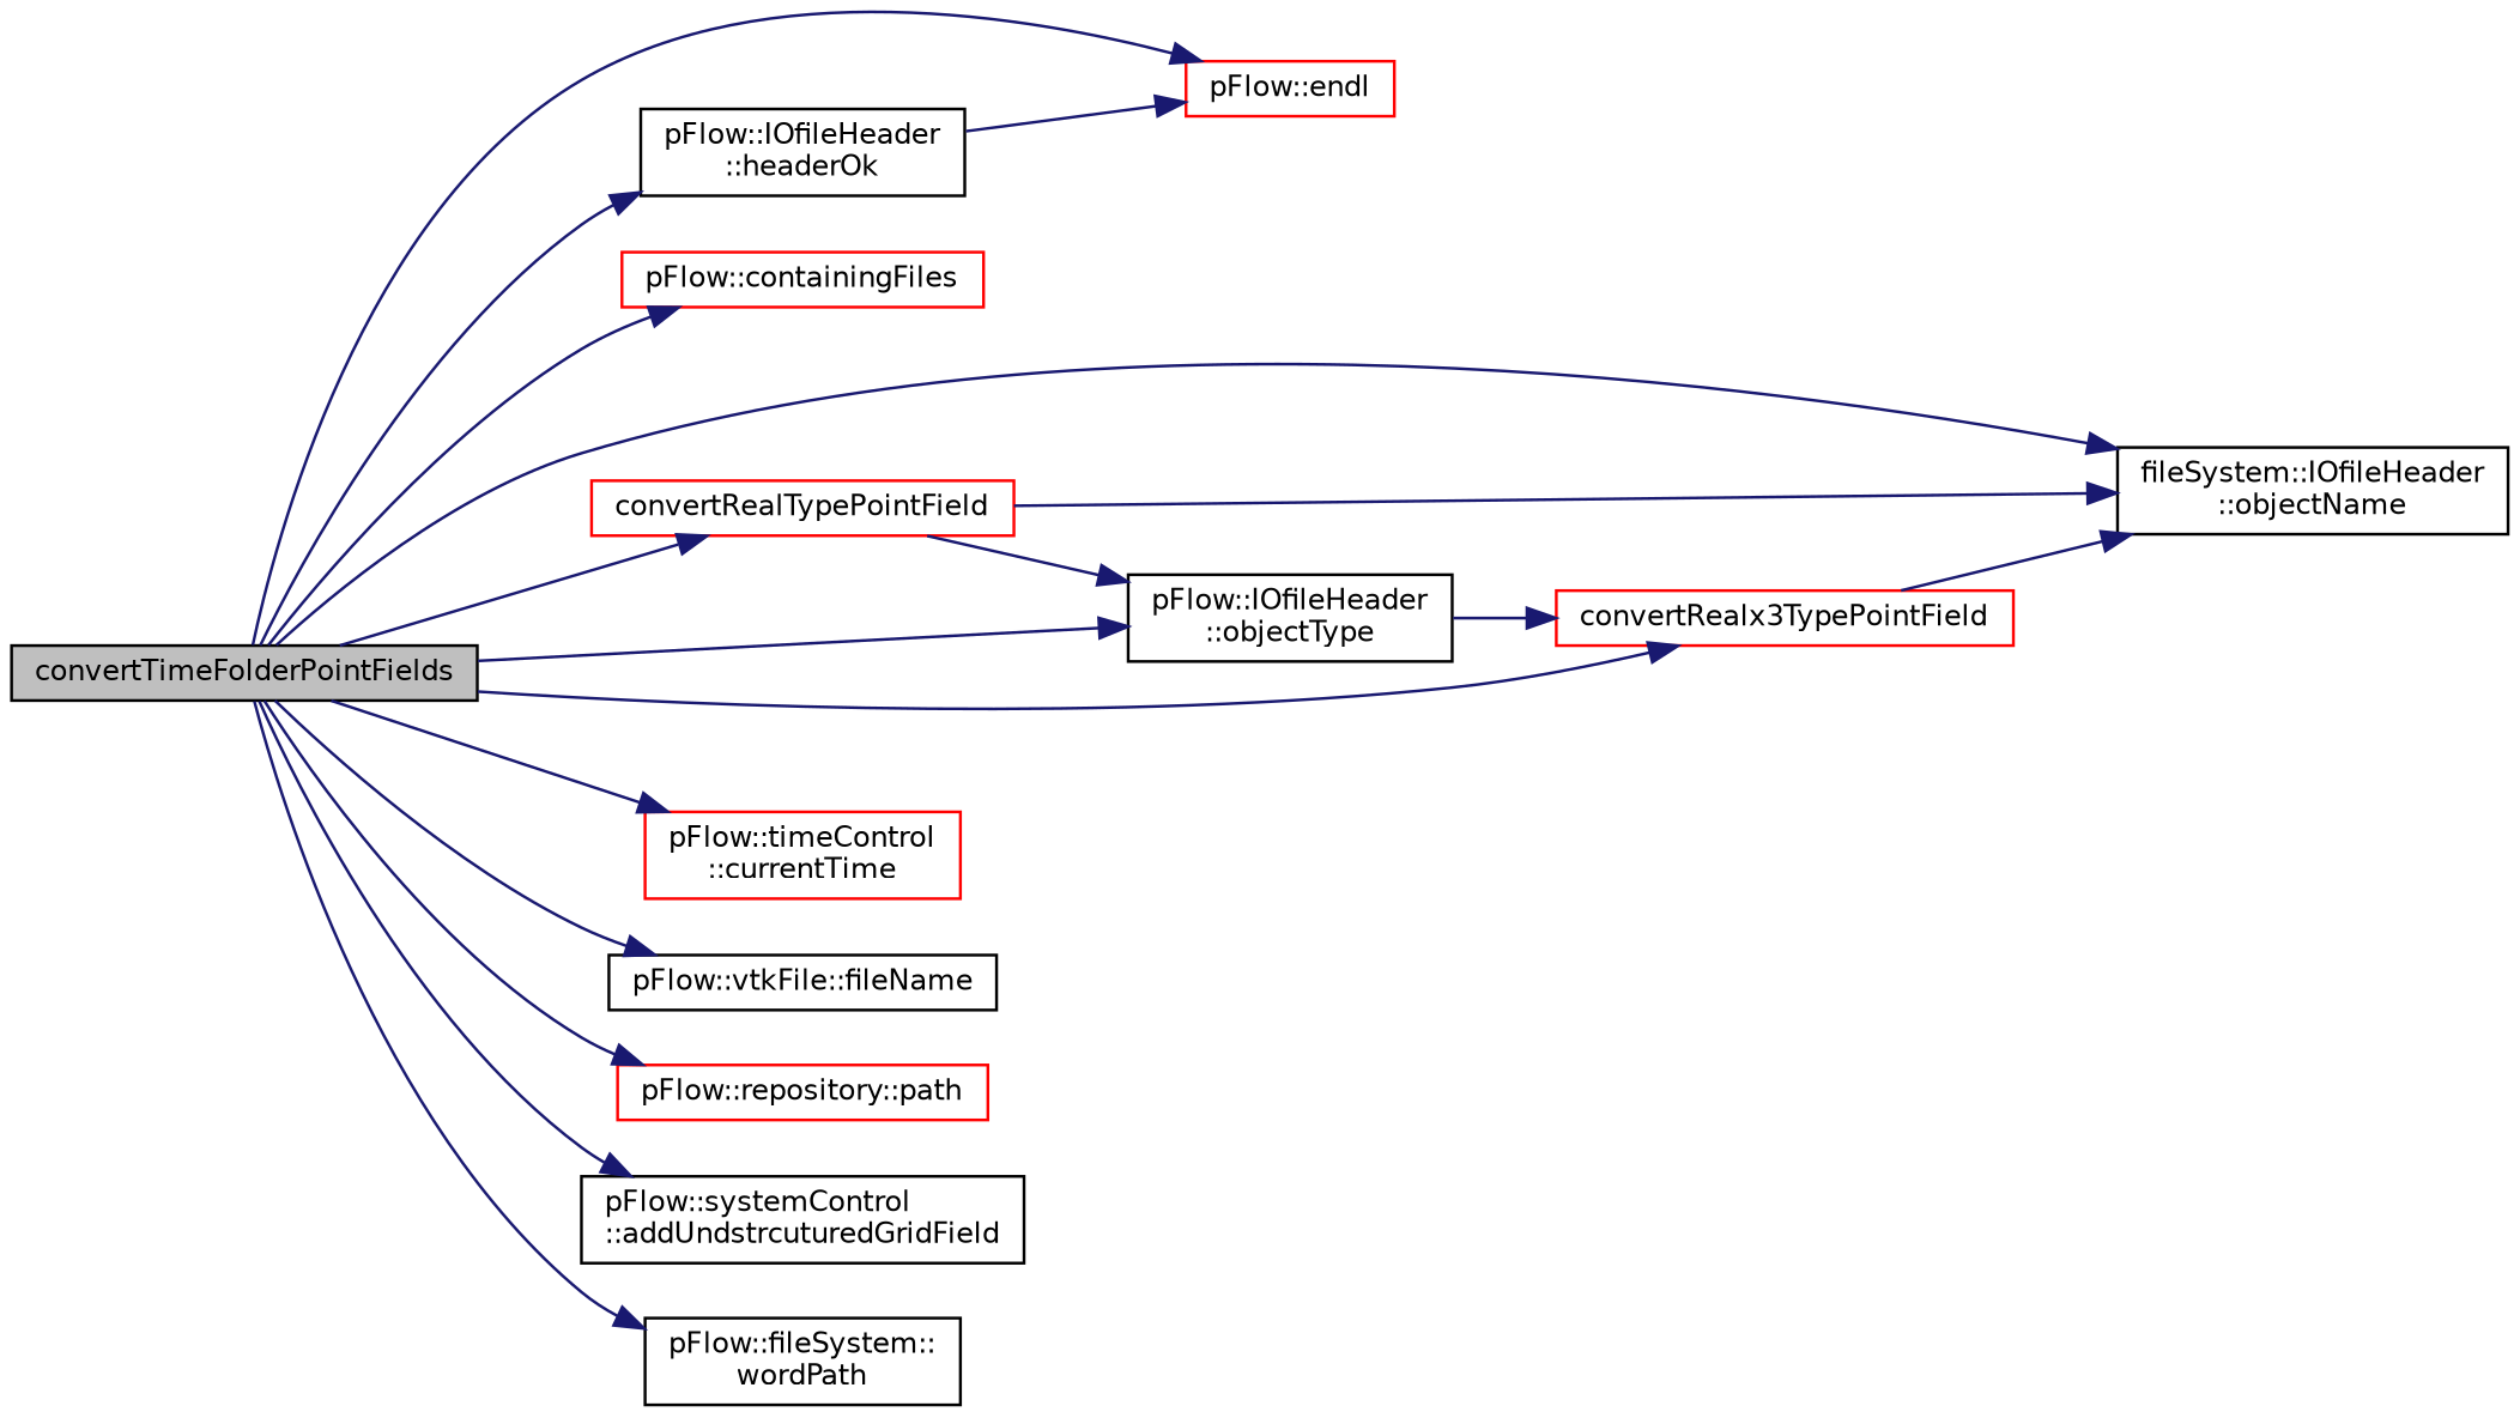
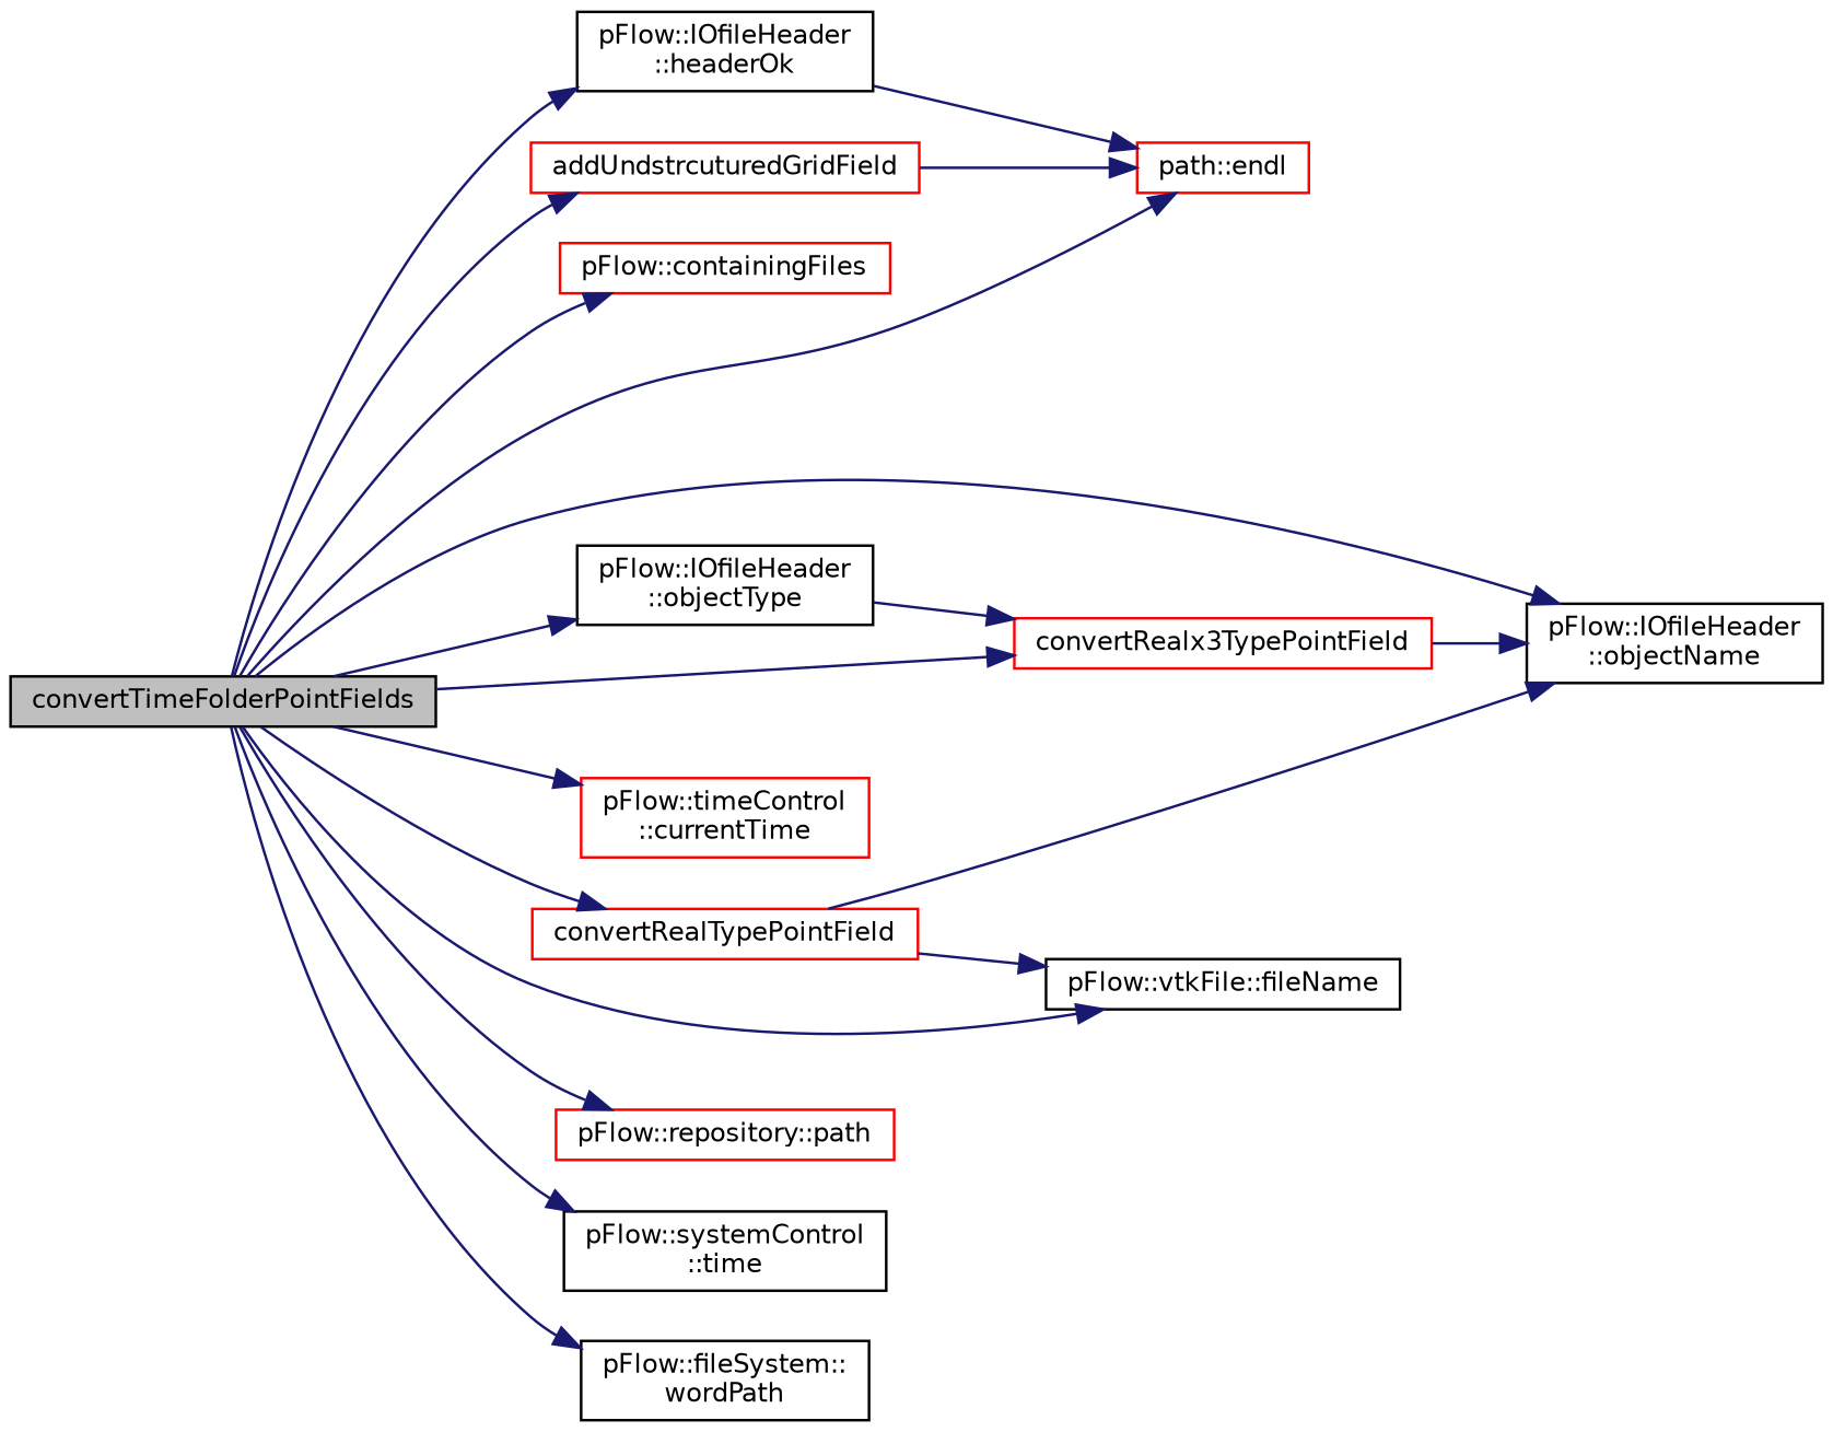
  digraph {
    rankdir=LR
    node [color=black fillcolor=white fontname=Helvetica fontsize=10 shape=record style=filled]
    edge [color=midnightblue fontname=Helvetica fontsize=10 labelfontname=Helvetica labelfontsize=10 style=solid]
    n1 [fillcolor=grey75 fontcolor=black height=0.2 label=convertTimeFolderPointFields width=0.4]
-   n3 [color=red height=0.2 label="pFlow::endl" width=0.4]
+   n2 [color=red height=0.2 label=addUndstrcuturedGridField width=0.4]
+   n3 [color=red height=0.2 label="path::endl" width=0.4]
    n4 [color=red height=0.2 label="pFlow::containingFiles" width=0.4]
    n5 [color=red height=0.2 label=convertRealTypePointField width=0.4]
-   n6 [height=0.2 label="fileSystem::IOfileHeader\l::objectName" width=0.4]
+   n6 [height=0.2 label="pFlow::IOfileHeader\l::objectName" width=0.4]
    n7 [height=0.2 label="pFlow::IOfileHeader\l::objectType" width=0.4]
    n8 [color=red height=0.2 label=convertRealx3TypePointField width=0.4]
    n9 [color=red height=0.2 label="pFlow::timeControl\l::currentTime" width=0.4]
    n10 [height=0.2 label="pFlow::vtkFile::fileName" width=0.4]
    n11 [height=0.2 label="pFlow::IOfileHeader\l::headerOk" width=0.4]
    n12 [color=red height=0.2 label="pFlow::repository::path" width=0.4]
-   n13 [height=0.2 label="pFlow::systemControl\l::addUndstrcuturedGridField" width=0.4]
+   n13 [height=0.2 label="pFlow::systemControl\l::time" width=0.4]
    n14 [height=0.2 label="pFlow::fileSystem::\lwordPath" width=0.4]
+   n1 -> n2
    n1 -> n3
    n1 -> n4
    n1 -> n5
    n1 -> n6
    n1 -> n7
    n1 -> n8
    n1 -> n9
    n1 -> n10
    n1 -> n11
    n1 -> n12
    n1 -> n13
    n1 -> n14
+   n2 -> n3
    n5 -> n6
-   n5 -> n7
+   n5 -> n10
    n7 -> n8
    n8 -> n6
    n11 -> n3
  }
